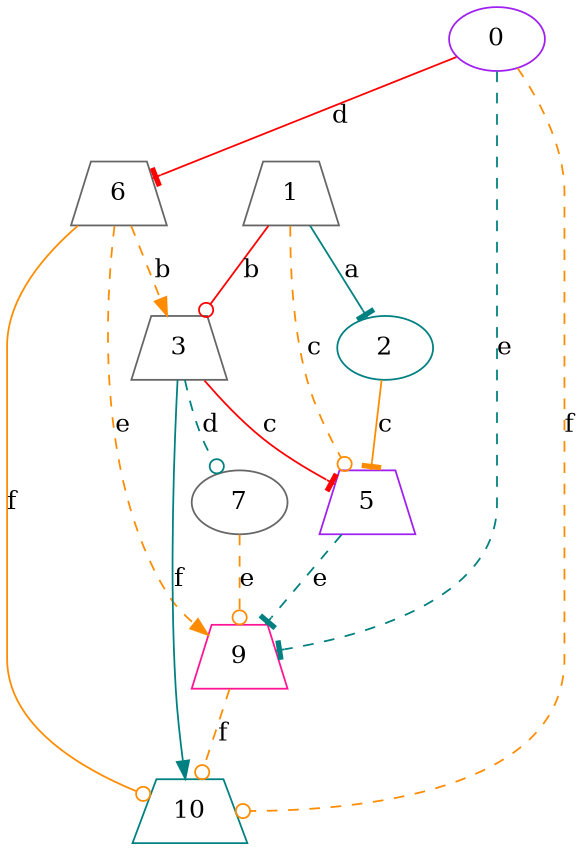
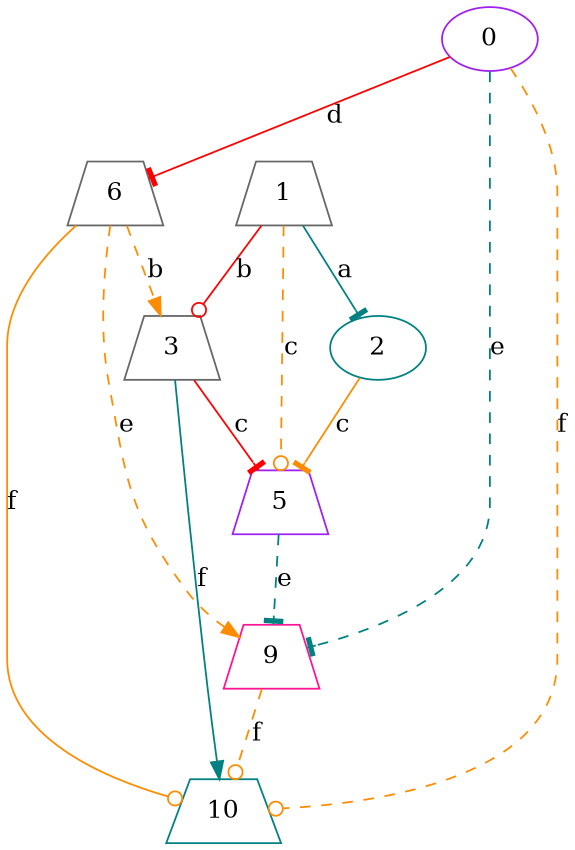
  strict digraph {
    node [color=gray40 shape=trapezium]
    edge [arrowhead=odot color=darkorange style=dashed]
    0 [color=purple shape=ellipse]
    6
    9 [color=deeppink]
    10 [color=teal]
    3
    2 [color=teal shape=ellipse]
    1
    5 [color=purple]
-   7 [shape=ellipse]
    0 -> 6 [arrowhead=tee color=red label=d style=solid]
    0 -> 9 [arrowhead=tee color=teal label=e]
    0 -> 10 [label=f]
    6 -> 9 [arrowhead=normal label=e]
    6 -> 10 [label=f style=solid]
    6 -> 3 [arrowhead=normal label=b]
    9 -> 10 [label=f]
    3 -> 10 [arrowhead=normal color=teal label=f style=solid]
    3 -> 5 [arrowhead=tee color=red label=c style=solid]
-   3 -> 7 [color=teal label=d]
    2 -> 5 [arrowhead=tee label=c style=solid]
    1 -> 3 [color=red label=b style=solid]
    1 -> 2 [arrowhead=tee color=teal label=a style=solid]
    1 -> 5 [label=c]
    5 -> 9 [arrowhead=tee color=teal label=e]
-   7 -> 9 [label=e]
  }
